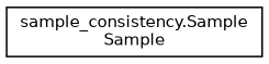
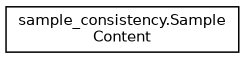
  digraph {
    rankdir=LR
-   n1 [color=black fillcolor=white fontname=Helvetica fontsize=10 height=0.2 label="sample_consistency.Sample\lSample" shape=record style=filled width=0.4]
+   n1 [color=black fillcolor=white fontname=Helvetica fontsize=10 height=0.2 label="sample_consistency.Sample\lContent" shape=record style=filled width=0.4]
  }
